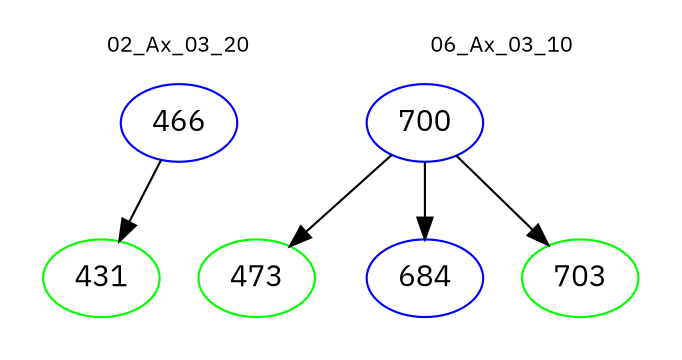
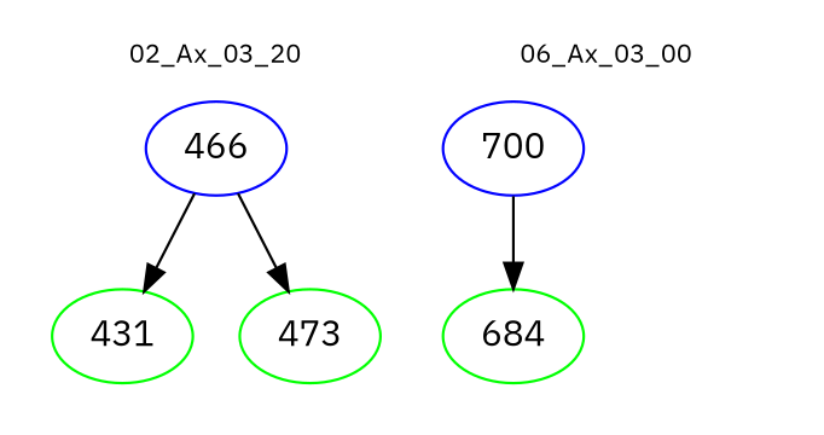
  digraph {
    fontname="IBM Plex Sans"
    node [color=green fontname="IBM Plex Sans"]
    edge [color=black fontname="IBM Plex Sans"]
    n1 [color=blue label=466]
    n2 [label=431]
    n3 [label=473]
    n4 [color=blue label=700]
-   n5 [color=blue label=684]
-   n6 [label=703]
+   n5 [label=684]
    subgraph cluster_1 {
      color=white
      fontsize=10
      label="02_Ax_03_20"
      n1
      n2
      n3
    }
    subgraph cluster_2 {
      color=white
      fontsize=10
-     label="06_Ax_03_10"
+     label="06_Ax_03_00"
      n4
      n5
-     n6
    }
    n1 -> n2
-   n4 -> n3
+   n1 -> n3
    n4 -> n5
-   n4 -> n6
  }
